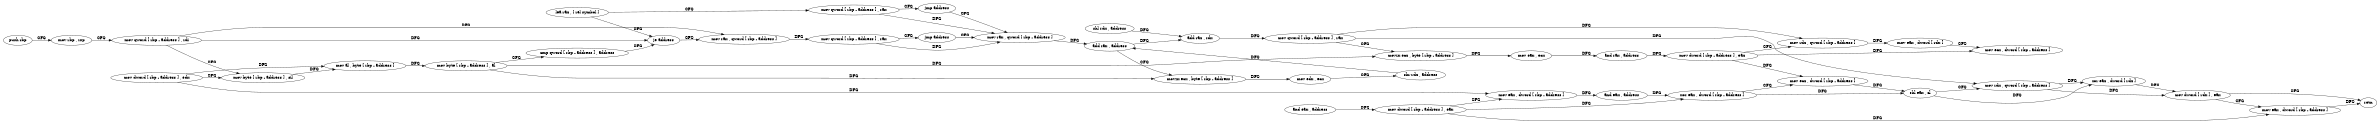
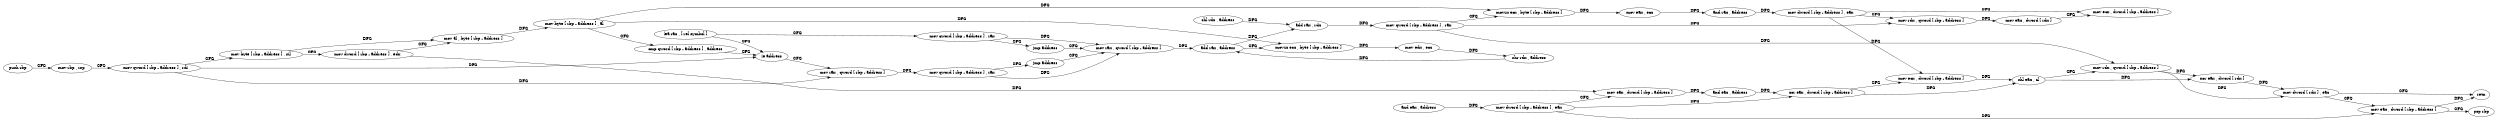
  digraph {
    rankdir=LR
    n1 [label="push rbp"]
    n2 [label="mov rbp , rsp"]
    n3 [label="mov qword [ rbp - address ] , rdi"]
    n4 [label="mov byte [ rbp - address ] , sil"]
    n5 [label="je address"]
    n6 [label="mov rax , qword [ rbp - address ]"]
    n7 [label="mov dword [ rbp - address ] , edx"]
    n8 [label="mov al , byte [ rbp - address ]"]
    n9 [label="mov qword [ rbp - address ] , rax"]
    n10 [label="mov eax , dword [ rbp - address ]"]
    n11 [label="mov byte [ rbp - address ] , al"]
    n12 [label="and eax , address"]
    n13 [label="cmp qword [ rbp - address ] , address"]
    n14 [label="movzx ecx , byte [ rbp - address ]"]
    n15 [label="movzx ecx , byte [ rbp - address ]"]
    n16 [label="mov edx , ecx"]
    n17 [label="mov eax , ecx"]
    n18 [label="lea rax , [ rel symbol ]"]
    n19 [label="mov qword [ rbp - address ] , rax"]
    n20 [label="jmp address"]
    n21 [label="mov rax , qword [ rbp - address ]"]
    n22 [label="jmp address"]
    n23 [label="add rax , address"]
    n24 [label="add rax , rdx"]
    n25 [label="mov qword [ rbp - address ] , rax"]
    n26 [label="shr rdx , address"]
    n27 [label="shl rdx , address"]
    n28 [label="mov rdx , qword [ rbp - address ]"]
    n29 [label="mov rdx , qword [ rbp - address ]"]
    n30 [label="mov eax , dword [ rdx ]"]
    n31 [label="xor eax , dword [ rdx ]"]
    n32 [label="mov dword [ rdx ] , eax"]
    n33 [label="and rax , address"]
    n34 [label="mov dword [ rbp - address ] , eax"]
    n35 [label="mov ecx , dword [ rbp - address ]"]
    n36 [label="mov ecx , dword [ rbp - address ]"]
    n37 [label="shl eax , cl"]
    n38 [label="and eax , address"]
    n39 [label="mov dword [ rbp - address ] , eax"]
    n40 [label="xor eax , dword [ rbp - address ]"]
    n41 [label="mov eax , dword [ rbp - address ]"]
+   n42 [label="pop rbp"]
    n43 [label=retn]
    n1 -> n2 [label=CFG]
    n2 -> n3 [label=CFG]
    n3 -> n4 [label=CFG]
    n3 -> n5 [label=DFG]
    n3 -> n6 [label=DFG]
-   n7 -> n4 [label=CFG]
+   n4 -> n7 [label=CFG]
    n4 -> n8 [label=DFG]
    n5 -> n6 [label=CFG]
    n6 -> n9 [label=DFG]
-   n7 -> n8 [label=DFG]
+   n7 -> n8 [label=CFG]
    n7 -> n10 [label=DFG]
    n8 -> n11 [label=DFG]
    n9 -> n21 [label=DFG]
    n9 -> n22 [label=CFG]
    n10 -> n12 [label=DFG]
    n11 -> n13 [label=CFG]
    n11 -> n14 [label=DFG]
    n11 -> n15 [label=DFG]
    n12 -> n40 [label=DFG]
    n13 -> n5 [label=CFG]
    n14 -> n16 [label=DFG]
    n15 -> n17 [label=DFG]
-   n16 -> n26 [label=CFG]
+   n16 -> n26 [label=DFG]
    n17 -> n33 [label=DFG]
    n18 -> n5 [label=CFG]
    n18 -> n19 [label=CFG]
    n19 -> n20 [label=CFG]
    n19 -> n21 [label=DFG]
    n20 -> n21 [label=CFG]
    n21 -> n23 [label=DFG]
    n22 -> n21 [label=CFG]
    n23 -> n14 [label=CFG]
    n23 -> n24 [label=DFG]
    n24 -> n25 [label=DFG]
    n25 -> n15 [label=CFG]
    n25 -> n28 [label=DFG]
    n25 -> n29 [label=DFG]
    n26 -> n23 [label=DFG]
    n27 -> n24 [label=DFG]
    n28 -> n30 [label=DFG]
    n29 -> n31 [label=DFG]
    n29 -> n32 [label=DFG]
    n30 -> n35 [label=CFG]
    n31 -> n32 [label=DFG]
    n32 -> n41 [label=CFG]
    n32 -> n43 [label=CFG]
    n33 -> n34 [label=DFG]
    n34 -> n28 [label=CFG]
    n34 -> n35 [label=DFG]
    n34 -> n36 [label=DFG]
    n36 -> n37 [label=DFG]
    n37 -> n29 [label=CFG]
    n37 -> n31 [label=DFG]
    n38 -> n39 [label=DFG]
    n39 -> n10 [label=CFG]
    n39 -> n40 [label=DFG]
    n39 -> n41 [label=DFG]
    n40 -> n36 [label=CFG]
    n40 -> n37 [label=DFG]
+   n41 -> n42 [label=CFG]
    n41 -> n43 [label=DFG]
  }
